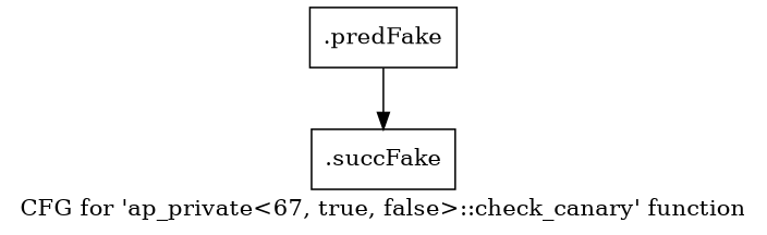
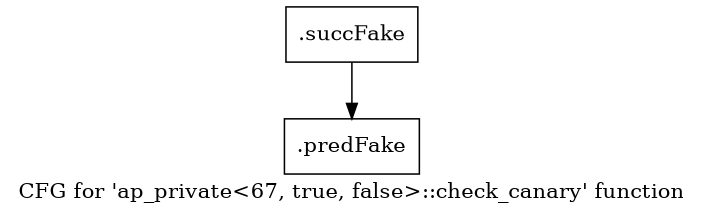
  digraph {
    label="CFG for 'ap_private\<67, true, false\>::check_canary' function"
    node [shape=record]
    n1 [label="{.predFake}"]
    n2 [filename="/mnt/xilinx/Vitis_HLS/2021.2/include/etc/ap_private.h" label="{.succFake}" linenumber=3251]
-   n1 -> n2 [execusionnum=14 filename="/mnt/xilinx/Vitis_HLS/2021.2/include/etc/ap_private.h"]
+   n2 -> n1 [execusionnum=14 filename="/mnt/xilinx/Vitis_HLS/2021.2/include/etc/ap_private.h"]
  }
